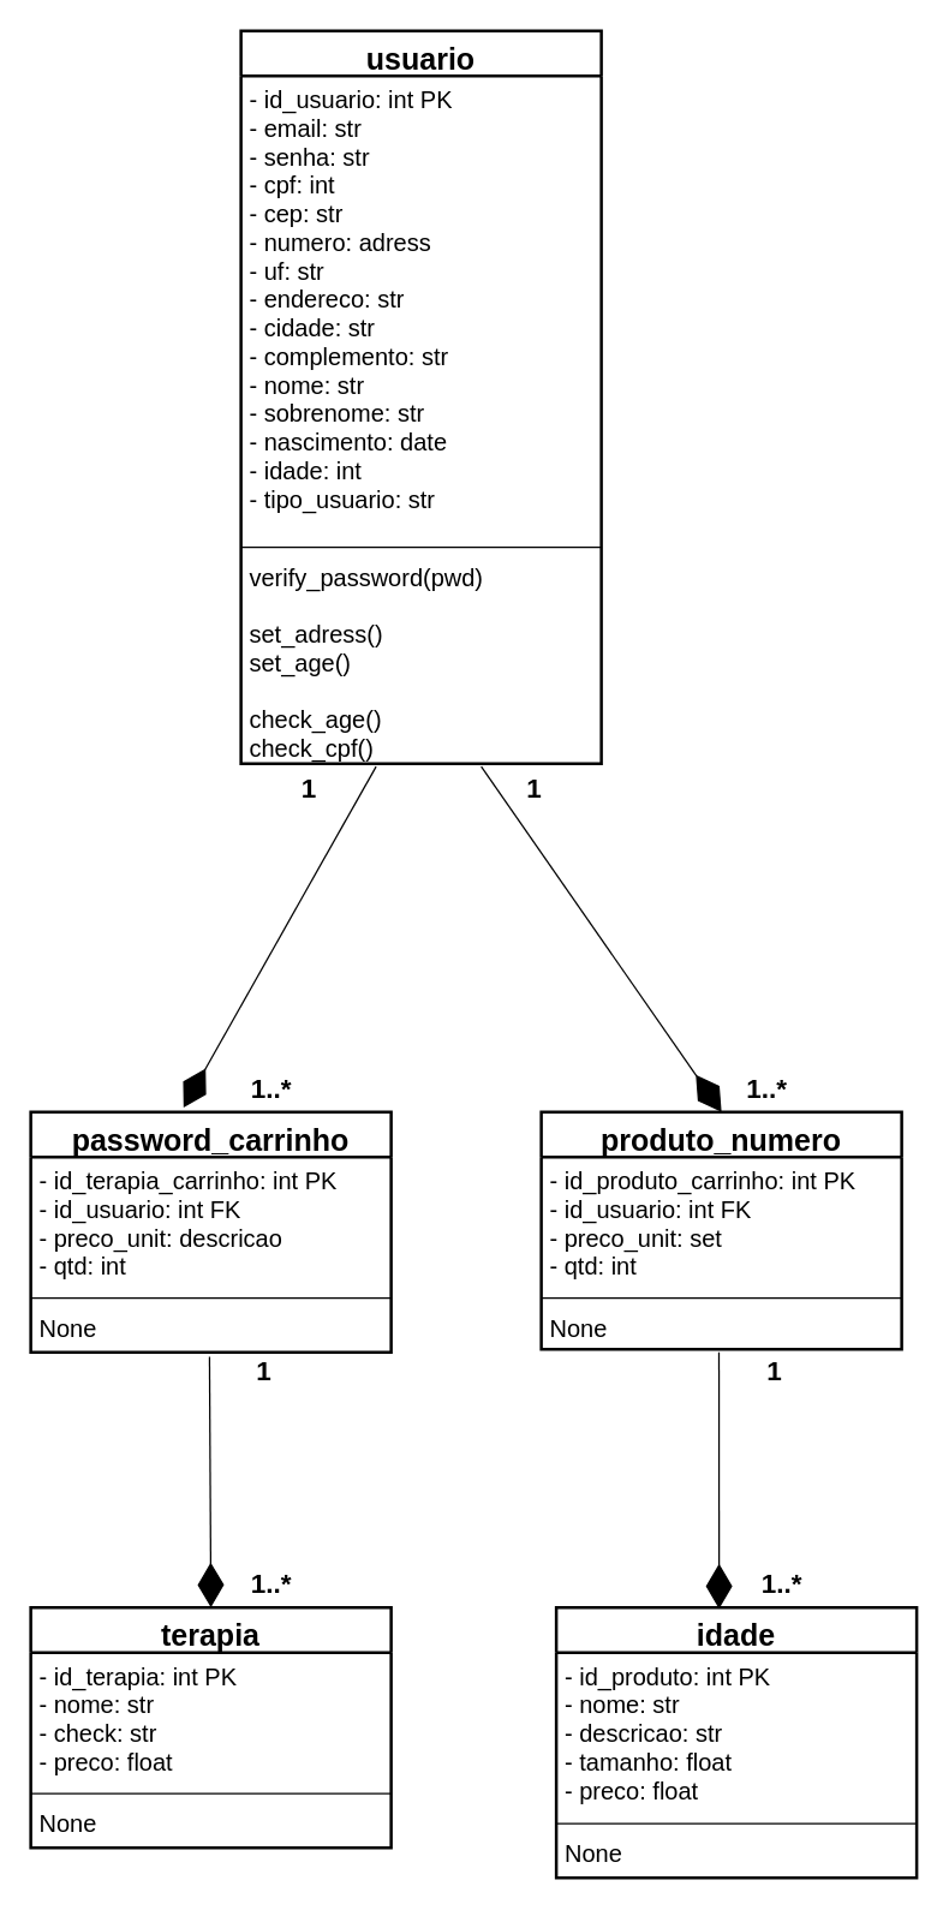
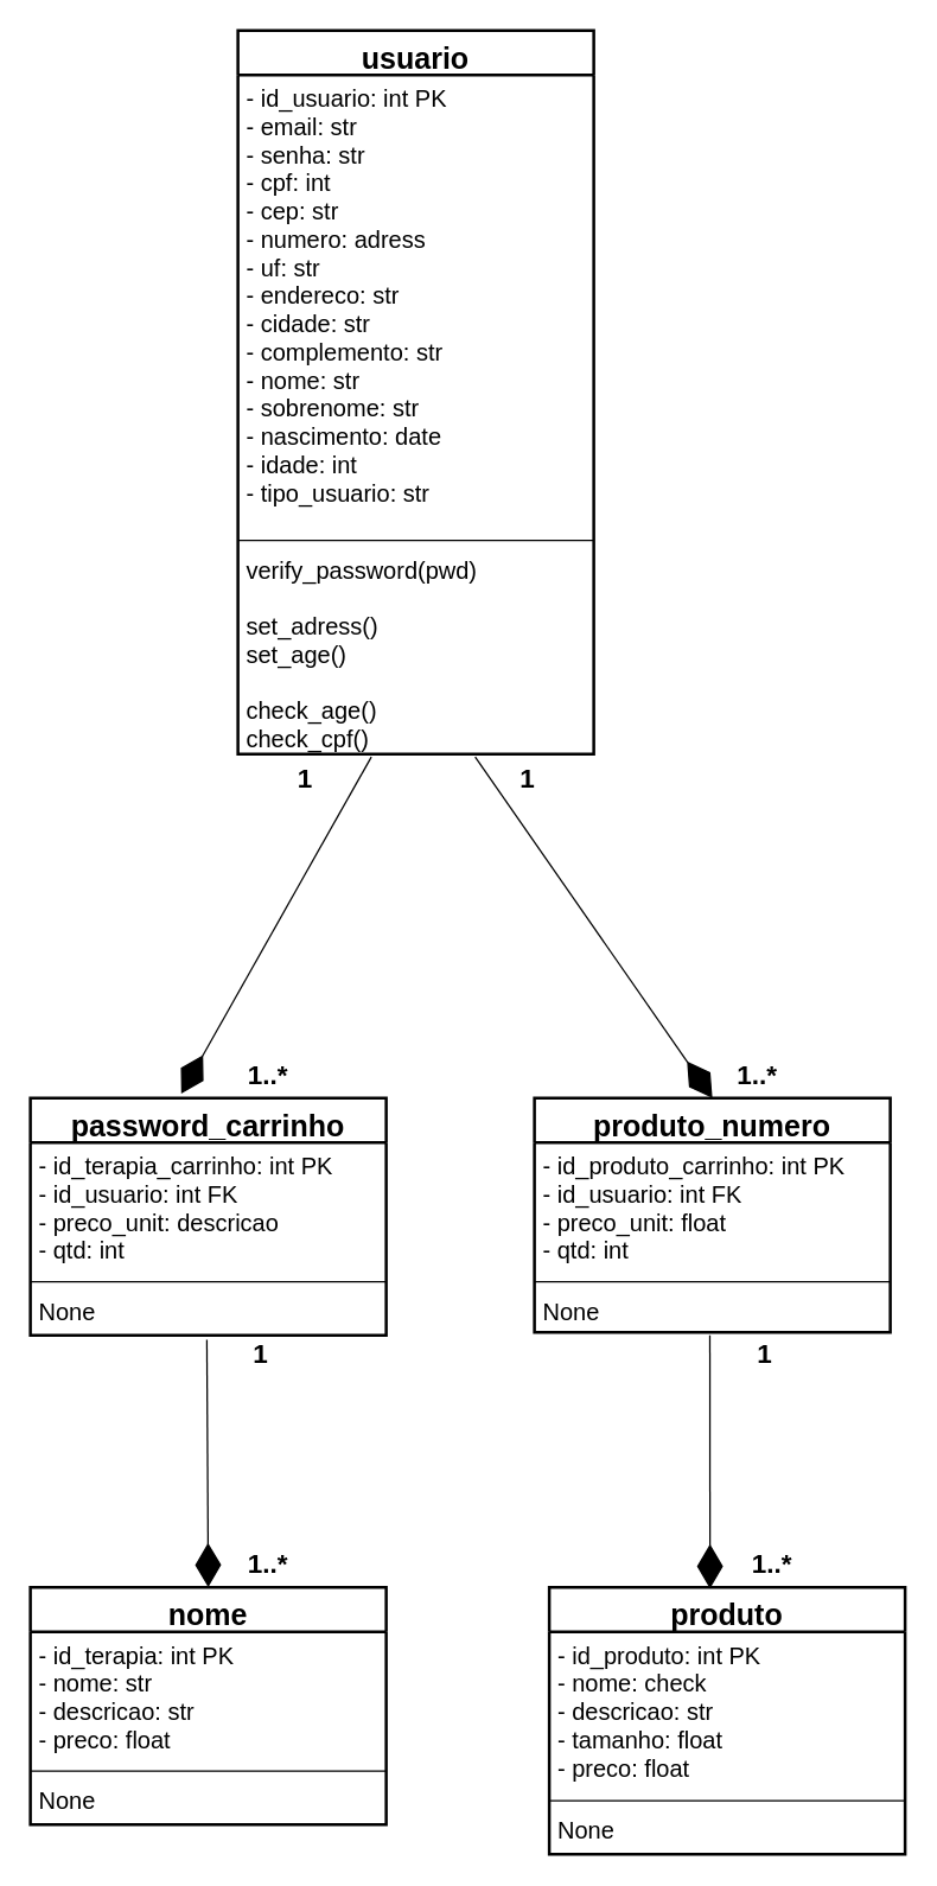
  <mxCell id="0" />
  <mxCell id="1" parent="0" />
  <mxCell id="2" value="usuario" style="swimlane;fontStyle=1;align=center;verticalAlign=top;childLayout=stackLayout;horizontal=1;startSize=30;horizontalStack=0;resizeParent=1;resizeParentMax=0;resizeLast=0;collapsible=1;marginBottom=0;strokeWidth=2;fontSize=20;" parent="1" vertex="1"><mxGeometry x="160" y="20" width="240" height="488" as="geometry" /></mxCell>
  <mxCell id="3" value="- id_usuario: int PK&#10;- email: str&#10;- senha: str&#10;- cpf: int&#10;- cep: str&#10;- numero: adress&#10;- uf: str&#10;- endereco: str&#10;- cidade: str&#10;- complemento: str&#10;- nome: str&#10;- sobrenome: str&#10;- nascimento: date&#10;- idade: int&#10;- tipo_usuario: str&#10;" style="text;strokeColor=none;fillColor=none;align=left;verticalAlign=top;spacingLeft=4;spacingRight=4;overflow=hidden;rotatable=0;points=[[0,0.5],[1,0.5]];portConstraint=eastwest;fontSize=16;" parent="2" vertex="1"><mxGeometry y="30" width="240" height="310" as="geometry" /></mxCell>
  <mxCell id="4" value="" style="line;strokeWidth=1;fillColor=none;align=left;verticalAlign=middle;spacingTop=-1;spacingLeft=3;spacingRight=3;rotatable=0;labelPosition=right;points=[];portConstraint=eastwest;" parent="2" vertex="1"><mxGeometry y="340" width="240" height="8" as="geometry" /></mxCell>
  <mxCell id="5" value="verify_password(pwd)&#10;&#10;set_adress()&#10;set_age()&#10;&#10;check_age()&#10;check_cpf()" style="text;strokeColor=none;fillColor=none;align=left;verticalAlign=top;spacingLeft=4;spacingRight=4;overflow=hidden;rotatable=0;points=[[0,0.5],[1,0.5]];portConstraint=eastwest;fontSize=16;" parent="2" vertex="1"><mxGeometry y="348" width="240" height="140" as="geometry" /></mxCell>
- <mxCell id="6" value="idade" style="swimlane;fontStyle=1;align=center;verticalAlign=top;childLayout=stackLayout;horizontal=1;startSize=30;horizontalStack=0;resizeParent=1;resizeParentMax=0;resizeLast=0;collapsible=1;marginBottom=0;strokeWidth=2;fontSize=20;" parent="1" vertex="1"><mxGeometry x="370" y="1070" width="240" height="180" as="geometry" /></mxCell>
- <mxCell id="7" value="- id_produto: int PK&#10;- nome: str&#10;- descricao: str&#10;- tamanho: float&#10;- preco: float" style="text;strokeColor=none;fillColor=none;align=left;verticalAlign=top;spacingLeft=4;spacingRight=4;overflow=hidden;rotatable=0;points=[[0,0.5],[1,0.5]];portConstraint=eastwest;fontSize=16;" parent="6" vertex="1"><mxGeometry y="30" width="240" height="110" as="geometry" /></mxCell>
+ <mxCell id="6" value="produto" style="swimlane;fontStyle=1;align=center;verticalAlign=top;childLayout=stackLayout;horizontal=1;startSize=30;horizontalStack=0;resizeParent=1;resizeParentMax=0;resizeLast=0;collapsible=1;marginBottom=0;strokeWidth=2;fontSize=20;" parent="1" vertex="1"><mxGeometry x="370" y="1070" width="240" height="180" as="geometry" /></mxCell>
+ <mxCell id="7" value="- id_produto: int PK&#10;- nome: check&#10;- descricao: str&#10;- tamanho: float&#10;- preco: float" style="text;strokeColor=none;fillColor=none;align=left;verticalAlign=top;spacingLeft=4;spacingRight=4;overflow=hidden;rotatable=0;points=[[0,0.5],[1,0.5]];portConstraint=eastwest;fontSize=16;" parent="6" vertex="1"><mxGeometry y="30" width="240" height="110" as="geometry" /></mxCell>
  <mxCell id="8" value="" style="line;strokeWidth=1;fillColor=none;align=left;verticalAlign=middle;spacingTop=-1;spacingLeft=3;spacingRight=3;rotatable=0;labelPosition=right;points=[];portConstraint=eastwest;" parent="6" vertex="1"><mxGeometry y="140" width="240" height="8" as="geometry" /></mxCell>
  <mxCell id="9" value="None" style="text;strokeColor=none;fillColor=none;align=left;verticalAlign=top;spacingLeft=4;spacingRight=4;overflow=hidden;rotatable=0;points=[[0,0.5],[1,0.5]];portConstraint=eastwest;fontSize=16;" parent="6" vertex="1"><mxGeometry y="148" width="240" height="32" as="geometry" /></mxCell>
  <mxCell id="10" style="rounded=0;jumpSize=6;orthogonalLoop=1;jettySize=auto;html=1;entryX=0.5;entryY=0;entryDx=0;entryDy=0;fontSize=11;startArrow=none;startFill=0;endArrow=diamondThin;endFill=1;endSize=27;targetPerimeterSpacing=0;strokeColor=#000000;strokeWidth=1;verticalAlign=middle;sourcePerimeterSpacing=0;exitX=0.496;exitY=1.098;exitDx=0;exitDy=0;exitPerimeter=0;" parent="1" source="18" target="11" edge="1"><mxGeometry relative="1" as="geometry"><mxPoint x="128" y="910" as="sourcePoint" /></mxGeometry></mxCell>
- <mxCell id="11" value="terapia" style="swimlane;fontStyle=1;align=center;verticalAlign=top;childLayout=stackLayout;horizontal=1;startSize=30;horizontalStack=0;resizeParent=1;resizeParentMax=0;resizeLast=0;collapsible=1;marginBottom=0;strokeWidth=2;fontSize=20;" parent="1" vertex="1"><mxGeometry x="20" y="1070" width="240" height="160" as="geometry" /></mxCell>
- <mxCell id="12" value="- id_terapia: int PK&#10;- nome: str&#10;- check: str&#10;- preco: float&#10;" style="text;strokeColor=none;fillColor=none;align=left;verticalAlign=top;spacingLeft=4;spacingRight=4;overflow=hidden;rotatable=0;points=[[0,0.5],[1,0.5]];portConstraint=eastwest;fontSize=16;" parent="11" vertex="1"><mxGeometry y="30" width="240" height="90" as="geometry" /></mxCell>
+ <mxCell id="11" value="nome" style="swimlane;fontStyle=1;align=center;verticalAlign=top;childLayout=stackLayout;horizontal=1;startSize=30;horizontalStack=0;resizeParent=1;resizeParentMax=0;resizeLast=0;collapsible=1;marginBottom=0;strokeWidth=2;fontSize=20;" parent="1" vertex="1"><mxGeometry x="20" y="1070" width="240" height="160" as="geometry" /></mxCell>
+ <mxCell id="12" value="- id_terapia: int PK&#10;- nome: str&#10;- descricao: str&#10;- preco: float&#10;" style="text;strokeColor=none;fillColor=none;align=left;verticalAlign=top;spacingLeft=4;spacingRight=4;overflow=hidden;rotatable=0;points=[[0,0.5],[1,0.5]];portConstraint=eastwest;fontSize=16;" parent="11" vertex="1"><mxGeometry y="30" width="240" height="90" as="geometry" /></mxCell>
  <mxCell id="13" value="" style="line;strokeWidth=1;fillColor=none;align=left;verticalAlign=middle;spacingTop=-1;spacingLeft=3;spacingRight=3;rotatable=0;labelPosition=right;points=[];portConstraint=eastwest;" parent="11" vertex="1"><mxGeometry y="120" width="240" height="8" as="geometry" /></mxCell>
  <mxCell id="14" value="None" style="text;strokeColor=none;fillColor=none;align=left;verticalAlign=top;spacingLeft=4;spacingRight=4;overflow=hidden;rotatable=0;points=[[0,0.5],[1,0.5]];portConstraint=eastwest;fontSize=16;" parent="11" vertex="1"><mxGeometry y="128" width="240" height="32" as="geometry" /></mxCell>
  <mxCell id="15" value="password_carrinho" style="swimlane;fontStyle=1;align=center;verticalAlign=top;childLayout=stackLayout;horizontal=1;startSize=30;horizontalStack=0;resizeParent=1;resizeParentMax=0;resizeLast=0;collapsible=1;marginBottom=0;strokeWidth=2;fontSize=20;" parent="1" vertex="1"><mxGeometry x="20" y="740" width="240" height="160" as="geometry" /></mxCell>
  <mxCell id="16" value="- id_terapia_carrinho: int PK&#10;- id_usuario: int FK&#10;- preco_unit: descricao&#10;- qtd: int" style="text;strokeColor=none;fillColor=none;align=left;verticalAlign=top;spacingLeft=4;spacingRight=4;overflow=hidden;rotatable=0;points=[[0,0.5],[1,0.5]];portConstraint=eastwest;fontSize=16;" parent="15" vertex="1"><mxGeometry y="30" width="240" height="90" as="geometry" /></mxCell>
  <mxCell id="17" value="" style="line;strokeWidth=1;fillColor=none;align=left;verticalAlign=middle;spacingTop=-1;spacingLeft=3;spacingRight=3;rotatable=0;labelPosition=right;points=[];portConstraint=eastwest;" parent="15" vertex="1"><mxGeometry y="120" width="240" height="8" as="geometry" /></mxCell>
  <mxCell id="18" value="None" style="text;strokeColor=none;fillColor=none;align=left;verticalAlign=top;spacingLeft=4;spacingRight=4;overflow=hidden;rotatable=0;points=[[0,0.5],[1,0.5]];portConstraint=eastwest;fontSize=16;" parent="15" vertex="1"><mxGeometry y="128" width="240" height="32" as="geometry" /></mxCell>
  <mxCell id="19" value="produto_numero" style="swimlane;fontStyle=1;align=center;verticalAlign=top;childLayout=stackLayout;horizontal=1;startSize=30;horizontalStack=0;resizeParent=1;resizeParentMax=0;resizeLast=0;collapsible=1;marginBottom=0;strokeWidth=2;fontSize=20;" parent="1" vertex="1"><mxGeometry x="360" y="740" width="240" height="158" as="geometry" /></mxCell>
- <mxCell id="20" value="- id_produto_carrinho: int PK&#10;- id_usuario: int FK&#10;- preco_unit: set&#10;- qtd: int" style="text;strokeColor=none;fillColor=none;align=left;verticalAlign=top;spacingLeft=4;spacingRight=4;overflow=hidden;rotatable=0;points=[[0,0.5],[1,0.5]];portConstraint=eastwest;fontSize=16;" parent="19" vertex="1"><mxGeometry y="30" width="240" height="90" as="geometry" /></mxCell>
+ <mxCell id="20" value="- id_produto_carrinho: int PK&#10;- id_usuario: int FK&#10;- preco_unit: float&#10;- qtd: int" style="text;strokeColor=none;fillColor=none;align=left;verticalAlign=top;spacingLeft=4;spacingRight=4;overflow=hidden;rotatable=0;points=[[0,0.5],[1,0.5]];portConstraint=eastwest;fontSize=16;" parent="19" vertex="1"><mxGeometry y="30" width="240" height="90" as="geometry" /></mxCell>
  <mxCell id="21" value="" style="line;strokeWidth=1;fillColor=none;align=left;verticalAlign=middle;spacingTop=-1;spacingLeft=3;spacingRight=3;rotatable=0;labelPosition=right;points=[];portConstraint=eastwest;" parent="19" vertex="1"><mxGeometry y="120" width="240" height="8" as="geometry" /></mxCell>
  <mxCell id="22" value="None" style="text;strokeColor=none;fillColor=none;align=left;verticalAlign=top;spacingLeft=4;spacingRight=4;overflow=hidden;rotatable=0;points=[[0,0.5],[1,0.5]];portConstraint=eastwest;fontSize=16;" parent="19" vertex="1"><mxGeometry y="128" width="240" height="30" as="geometry" /></mxCell>
  <mxCell id="23" style="rounded=0;jumpSize=6;orthogonalLoop=1;jettySize=auto;html=1;entryX=0.408;entryY=0.006;entryDx=0;entryDy=0;fontSize=11;startArrow=none;startFill=0;endArrow=diamondThin;endFill=1;endSize=27;targetPerimeterSpacing=0;strokeColor=#000000;strokeWidth=1;verticalAlign=middle;sourcePerimeterSpacing=0;entryPerimeter=0;exitX=0.493;exitY=1.068;exitDx=0;exitDy=0;exitPerimeter=0;" parent="1" edge="1" source="22"><mxGeometry relative="1" as="geometry"><mxPoint x="478" y="900" as="sourcePoint" /><mxPoint x="478.42" y="1070.96" as="targetPoint" /></mxGeometry></mxCell>
  <mxCell id="24" style="rounded=0;jumpSize=6;orthogonalLoop=1;jettySize=auto;html=1;entryX=0.424;entryY=-0.018;entryDx=0;entryDy=0;fontSize=11;startArrow=none;startFill=0;endArrow=diamondThin;endFill=1;endSize=27;targetPerimeterSpacing=0;strokeColor=#000000;strokeWidth=1;verticalAlign=middle;sourcePerimeterSpacing=0;exitX=0.496;exitY=1.098;exitDx=0;exitDy=0;exitPerimeter=0;entryPerimeter=0;" parent="1" target="15" edge="1"><mxGeometry relative="1" as="geometry"><mxPoint x="250" y="509.996" as="sourcePoint" /><mxPoint x="250.96" y="696.86" as="targetPoint" /></mxGeometry></mxCell>
  <mxCell id="25" style="rounded=0;jumpSize=6;orthogonalLoop=1;jettySize=auto;html=1;entryX=0.5;entryY=0;entryDx=0;entryDy=0;fontSize=11;startArrow=none;startFill=0;endArrow=diamondThin;endFill=1;endSize=27;targetPerimeterSpacing=0;strokeColor=#000000;strokeWidth=1;verticalAlign=middle;sourcePerimeterSpacing=0;exitX=0.496;exitY=1.098;exitDx=0;exitDy=0;exitPerimeter=0;" parent="1" target="19" edge="1"><mxGeometry relative="1" as="geometry"><mxPoint x="320" y="509.996" as="sourcePoint" /><mxPoint x="320.96" y="696.86" as="targetPoint" /></mxGeometry></mxCell>
  <mxCell id="26" value="1..*" style="text;html=1;align=center;verticalAlign=middle;resizable=0;points=[];autosize=1;strokeColor=none;fillColor=none;fontSize=18;fontStyle=1" parent="1" vertex="1"><mxGeometry x="160" y="1040" width="40" height="30" as="geometry" /></mxCell>
  <mxCell id="27" value="1" style="text;html=1;align=center;verticalAlign=middle;resizable=0;points=[];autosize=1;strokeColor=none;fillColor=none;fontSize=18;fontStyle=1" parent="1" vertex="1"><mxGeometry x="160" y="898" width="30" height="30" as="geometry" /></mxCell>
  <mxCell id="28" value="1" style="text;html=1;align=center;verticalAlign=middle;resizable=0;points=[];autosize=1;strokeColor=none;fillColor=none;fontSize=18;fontStyle=1" parent="1" vertex="1"><mxGeometry x="500" y="898" width="30" height="30" as="geometry" /></mxCell>
  <mxCell id="29" value="1..*" style="text;html=1;align=center;verticalAlign=middle;resizable=0;points=[];autosize=1;strokeColor=none;fillColor=none;fontSize=18;fontStyle=1" parent="1" vertex="1"><mxGeometry x="500" y="1040" width="40" height="30" as="geometry" /></mxCell>
  <mxCell id="30" value="1" style="text;html=1;align=center;verticalAlign=middle;resizable=0;points=[];autosize=1;strokeColor=none;fillColor=none;fontSize=18;fontStyle=1" vertex="1" parent="1"><mxGeometry x="340" y="510" width="30" height="30" as="geometry" /></mxCell>
  <mxCell id="31" value="1" style="text;html=1;align=center;verticalAlign=middle;resizable=0;points=[];autosize=1;strokeColor=none;fillColor=none;fontSize=18;fontStyle=1" vertex="1" parent="1"><mxGeometry x="190" y="510" width="30" height="30" as="geometry" /></mxCell>
  <mxCell id="32" value="1..*" style="text;html=1;align=center;verticalAlign=middle;resizable=0;points=[];autosize=1;strokeColor=none;fillColor=none;fontSize=18;fontStyle=1" vertex="1" parent="1"><mxGeometry x="160" y="710" width="40" height="30" as="geometry" /></mxCell>
  <mxCell id="33" value="1..*" style="text;html=1;align=center;verticalAlign=middle;resizable=0;points=[];autosize=1;strokeColor=none;fillColor=none;fontSize=18;fontStyle=1" vertex="1" parent="1"><mxGeometry x="490" y="710" width="40" height="30" as="geometry" /></mxCell>
